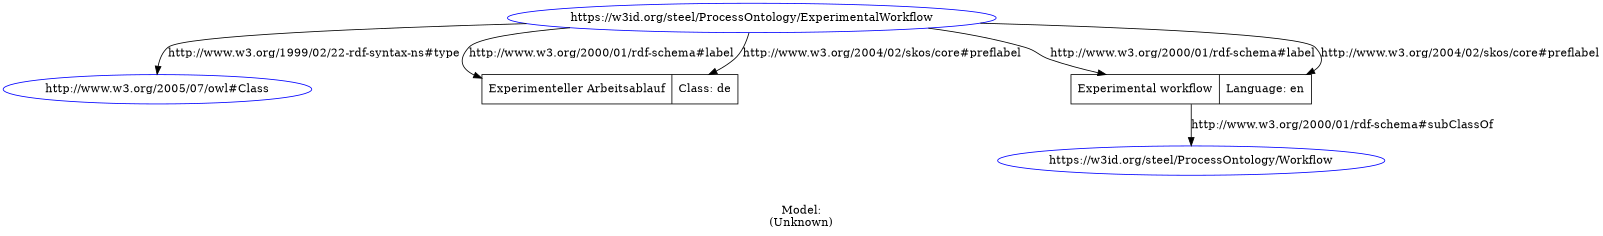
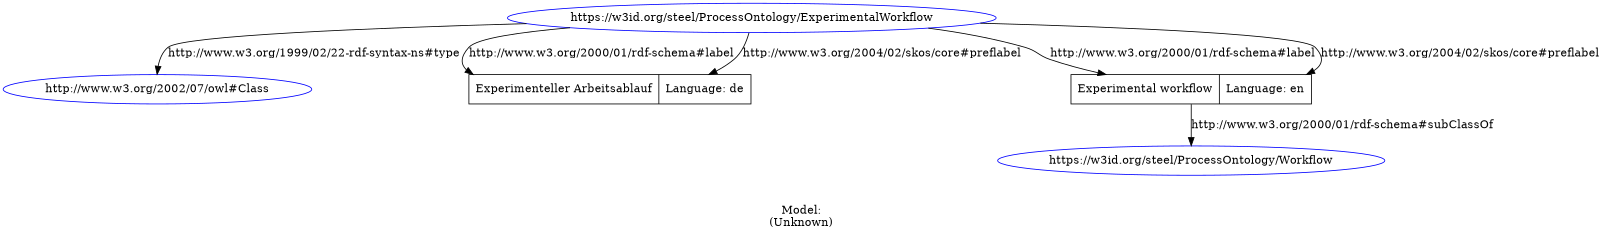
  digraph {
    label="\n\nModel:\n(Unknown)"
    rankdir=TB
    node [color=blue shape=ellipse]
    n1 [label="https://w3id.org/steel/ProcessOntology/ExperimentalWorkflow"]
-   n2 [label="http://www.w3.org/2005/07/owl#Class"]
-   n3 [label="Experimenteller Arbeitsablauf|Class: de" shape=record color=""]
+   n2 [label="http://www.w3.org/2002/07/owl#Class"]
+   n3 [label="Experimenteller Arbeitsablauf|Language: de" shape=record color=""]
    n4 [label="Experimental workflow|Language: en" shape=record color=""]
    n5 [label="https://w3id.org/steel/ProcessOntology/Workflow"]
    n1 -> n2 [label="http://www.w3.org/1999/02/22-rdf-syntax-ns#type"]
    n1 -> n3 [label="http://www.w3.org/2000/01/rdf-schema#label"]
    n1 -> n3 [label="http://www.w3.org/2004/02/skos/core#preflabel"]
    n1 -> n4 [label="http://www.w3.org/2000/01/rdf-schema#label"]
    n1 -> n4 [label="http://www.w3.org/2004/02/skos/core#preflabel"]
    n4 -> n5 [label="http://www.w3.org/2000/01/rdf-schema#subClassOf"]
  }
